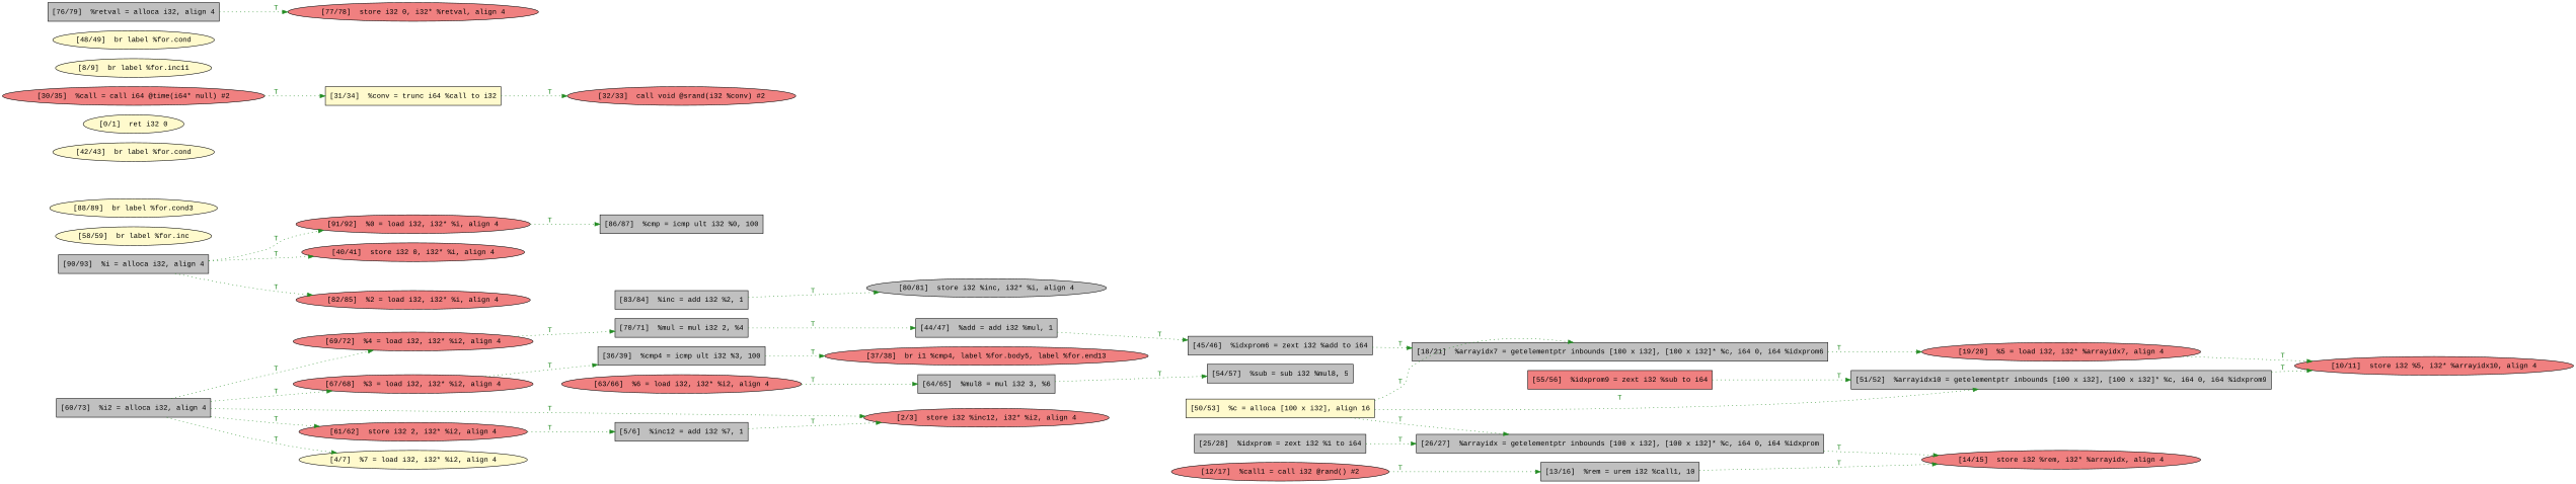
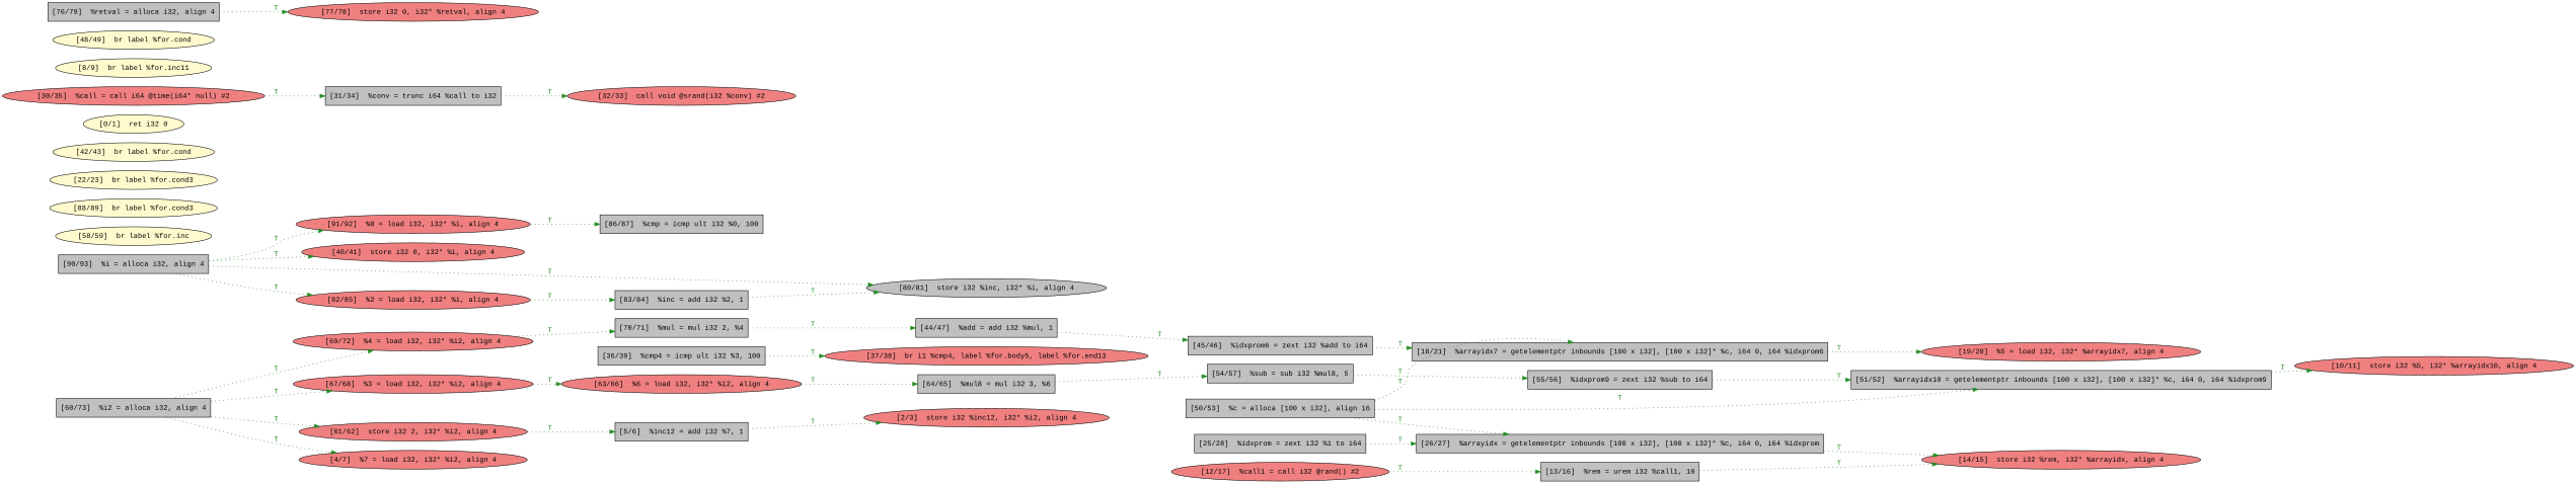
  digraph {
    fontname="Liberation Mono"
    rankdir=LR
    node [fillcolor=grey fontname="Liberation Mono" shape=ellipse style=filled]
    edge [color=forestgreen fontcolor=forestgreen fontname="Liberation Mono" style=dotted]
    n1 [fillcolor=lightcoral label="[19/20]  %5 = load i32, i32* %arrayidx7, align 4"]
    n2 [fillcolor=lightcoral label="[10/11]  store i32 %5, i32* %arrayidx10, align 4"]
    n3 [fillcolor=lightcoral label="[91/92]  %0 = load i32, i32* %i, align 4"]
    n4 [label="[86/87]  %cmp = icmp ult i32 %0, 100" shape=rectangle]
    n5 [fillcolor=lightcoral label="[63/66]  %6 = load i32, i32* %i2, align 4"]
    n6 [label="[64/65]  %mul8 = mul i32 3, %6" shape=rectangle]
    n7 [label="[54/57]  %sub = sub i32 %mul8, 5" shape=rectangle]
-   n8 [fillcolor=lightcoral label="[55/56]  %idxprom9 = zext i32 %sub to i64" shape=rectangle]
+   n8 [label="[55/56]  %idxprom9 = zext i32 %sub to i64" shape=rectangle]
    n9 [fillcolor=lightcoral label="[67/68]  %3 = load i32, i32* %i2, align 4"]
    n10 [label="[36/39]  %cmp4 = icmp ult i32 %3, 100" shape=rectangle]
    n11 [fillcolor=lightcoral label="[37/38]  br i1 %cmp4, label %for.body5, label %for.end13"]
    n12 [fillcolor=lightcoral label="[61/62]  store i32 2, i32* %i2, align 4"]
    n13 [label="[5/6]  %inc12 = add i32 %7, 1" shape=rectangle]
    n14 [label="[44/47]  %add = add i32 %mul, 1" shape=rectangle]
    n15 [label="[45/46]  %idxprom6 = zext i32 %add to i64" shape=rectangle]
    n16 [label="[18/21]  %arrayidx7 = getelementptr inbounds [100 x i32], [100 x i32]* %c, i64 0, i64 %idxprom6" shape=rectangle]
    n17 [fillcolor=lightcoral label="[40/41]  store i32 0, i32* %i, align 4"]
    n18 [label="[25/28]  %idxprom = zext i32 %1 to i64" shape=rectangle]
    n19 [label="[26/27]  %arrayidx = getelementptr inbounds [100 x i32], [100 x i32]* %c, i64 0, i64 %idxprom" shape=rectangle]
    n20 [fillcolor=lemonchiffon label="[58/59]  br label %for.inc"]
    n21 [fillcolor=lemonchiffon label="[88/89]  br label %for.cond3"]
+   n22 [fillcolor=lemonchiffon label="[22/23]  br label %for.cond3"]
    n23 [fillcolor=lemonchiffon label="[42/43]  br label %for.cond"]
    n24 [fillcolor=lightcoral label="[14/15]  store i32 %rem, i32* %arrayidx, align 4"]
    n25 [fillcolor=lemonchiffon label="[0/1]  ret i32 0"]
    n26 [fillcolor=lightcoral label="[12/17]  %call1 = call i32 @rand() #2"]
    n27 [label="[13/16]  %rem = urem i32 %call1, 10" shape=rectangle]
    n28 [fillcolor=lightcoral label="[32/33]  call void @srand(i32 %conv) #2"]
    n29 [label="[51/52]  %arrayidx10 = getelementptr inbounds [100 x i32], [100 x i32]* %c, i64 0, i64 %idxprom9" shape=rectangle]
    n30 [label="[80/81]  store i32 %inc, i32* %i, align 4"]
    n31 [label="[60/73]  %i2 = alloca i32, align 4" shape=rectangle]
-   n32 [fillcolor=lemonchiffon label="[4/7]  %7 = load i32, i32* %i2, align 4"]
+   n32 [fillcolor=lightcoral label="[4/7]  %7 = load i32, i32* %i2, align 4"]
    n33 [fillcolor=lightcoral label="[69/72]  %4 = load i32, i32* %i2, align 4"]
    n34 [fillcolor=lightcoral label="[2/3]  store i32 %inc12, i32* %i2, align 4"]
    n35 [label="[70/71]  %mul = mul i32 2, %4" shape=rectangle]
    n36 [label="[90/93]  %i = alloca i32, align 4" shape=rectangle]
    n37 [fillcolor=lightcoral label="[82/85]  %2 = load i32, i32* %i, align 4"]
    n38 [label="[83/84]  %inc = add i32 %2, 1" shape=rectangle]
    n39 [fillcolor=lemonchiffon label="[8/9]  br label %for.inc11"]
    n40 [fillcolor=lemonchiffon label="[48/49]  br label %for.cond"]
-   n41 [fillcolor=lemonchiffon label="[50/53]  %c = alloca [100 x i32], align 16" shape=rectangle]
+   n41 [label="[50/53]  %c = alloca [100 x i32], align 16" shape=rectangle]
    n42 [fillcolor=lightcoral label="[77/78]  store i32 0, i32* %retval, align 4"]
-   n43 [fillcolor=lemonchiffon label="[31/34]  %conv = trunc i64 %call to i32" shape=rectangle]
+   n43 [label="[31/34]  %conv = trunc i64 %call to i32" shape=rectangle]
    n44 [fillcolor=lightcoral label="[30/35]  %call = call i64 @time(i64* null) #2"]
    n45 [label="[76/79]  %retval = alloca i32, align 4" shape=rectangle]
-   n1 -> n2 [label=T]
    n3 -> n4 [label=T]
    n5 -> n6 [label=T]
    n6 -> n7 [label=T]
+   n7 -> n8 [label=T]
    n8 -> n29 [label=T]
-   n9 -> n10 [label=T]
+   n9 -> n5 [label=T]
    n10 -> n11 [label=T]
    n12 -> n13 [label=T]
    n13 -> n34 [label=T]
    n14 -> n15 [label=T]
    n15 -> n16 [label=T]
    n16 -> n1 [label=T]
    n18 -> n19 [label=T]
    n19 -> n24 [label=T]
    n26 -> n27 [label=T]
    n27 -> n24 [label=T]
    n29 -> n2 [label=T]
    n31 -> n9 [label=T]
    n31 -> n12 [label=T]
    n31 -> n32 [label=T]
    n31 -> n33 [label=T]
-   n31 -> n34 [label=T]
    n33 -> n35 [label=T]
    n35 -> n14 [label=T]
    n36 -> n3 [label=T]
    n36 -> n17 [label=T]
+   n36 -> n30 [label=T]
    n36 -> n37 [label=T]
+   n37 -> n38 [label=T]
    n38 -> n30 [label=T]
    n41 -> n16 [label=T]
    n41 -> n19 [label=T]
    n41 -> n29 [label=T]
    n43 -> n28 [label=T]
    n44 -> n43 [label=T]
    n45 -> n42 [label=T]
  }
